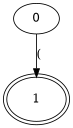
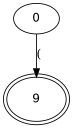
  digraph {
    n1 [is_final=False is_start=True label=0 peripheries=1]
-   n2 [is_final=True is_start=False label=1 peripheries=2]
+   n2 [is_final=True is_start=False label=9 peripheries=2]
    n1 -> n2 [label="("]
  }
